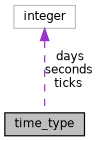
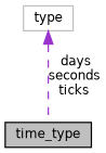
  digraph {
    node [fontname=Helvetica fontsize=10 shape=record style=filled]
    n1 [color=black fillcolor=grey75 fontcolor=black height=0.2 label=time_type width=0.4]
-   n2 [color=grey75 fillcolor=white height=0.2 label=integer width=0.4]
+   n2 [color=grey75 fillcolor=white height=0.2 label=type width=0.4]
    n2 -> n1 [color=darkorchid3 dir=back fontname=Helvetica fontsize=10 label=" days\nseconds\nticks" labelfontname=Helvetica labelfontsize=10 style=dashed]
  }
